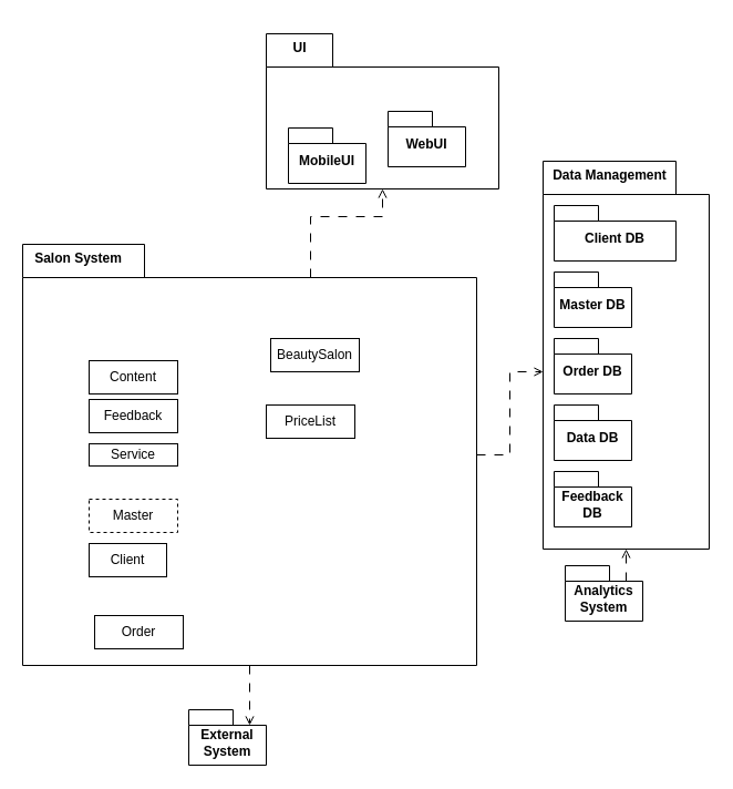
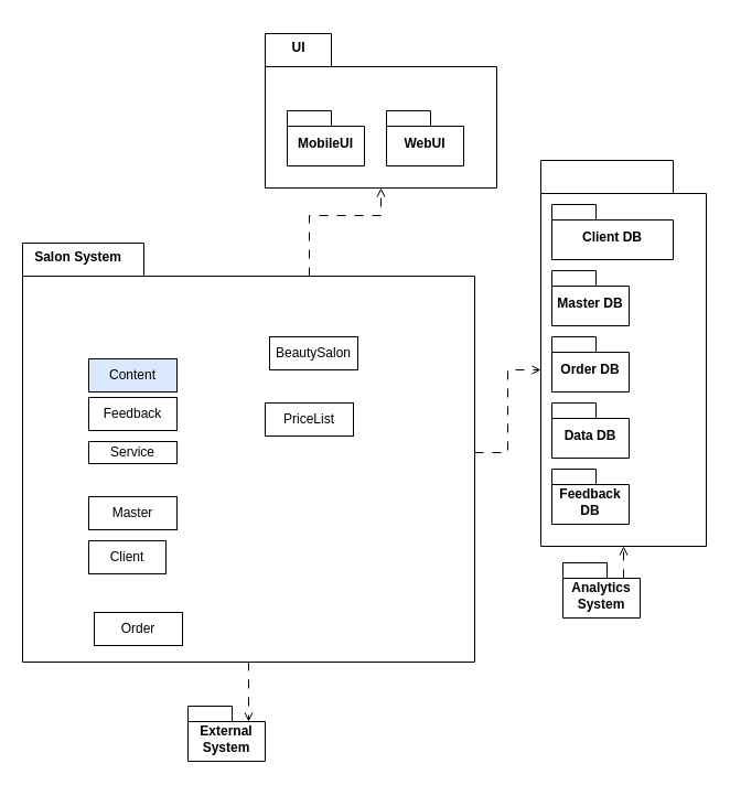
  <mxCell id="0" />
  <mxCell id="1" parent="0" />
  <mxCell id="2" value="" style="shape=folder;fontStyle=1;spacingTop=10;tabWidth=60;tabHeight=30;tabPosition=left;html=1;whiteSpace=wrap;" vertex="1" parent="1"><mxGeometry x="240" y="30" width="210" height="140" as="geometry" /></mxCell>
  <mxCell id="3" value="WebUI" style="shape=folder;fontStyle=1;spacingTop=10;tabWidth=40;tabHeight=14;tabPosition=left;html=1;whiteSpace=wrap;" vertex="1" parent="1"><mxGeometry x="350" y="100" width="70" height="50" as="geometry" /></mxCell>
- <mxCell id="4" value="MobileUI" style="shape=folder;fontStyle=1;spacingTop=10;tabWidth=40;tabHeight=14;tabPosition=left;html=1;whiteSpace=wrap;" vertex="1" parent="1"><mxGeometry x="260" y="115" width="70" height="50" as="geometry" /></mxCell>
+ <mxCell id="4" value="MobileUI" style="shape=folder;fontStyle=1;spacingTop=10;tabWidth=40;tabHeight=14;tabPosition=left;html=1;whiteSpace=wrap;" vertex="1" parent="1"><mxGeometry x="260" y="100" width="70" height="50" as="geometry" /></mxCell>
  <mxCell id="5" value="UI" style="text;align=center;fontStyle=1;verticalAlign=middle;spacingLeft=3;spacingRight=3;strokeColor=none;rotatable=0;points=[[0,0.5],[1,0.5]];portConstraint=eastwest;html=1;" vertex="1" parent="1"><mxGeometry x="230" y="20" width="80" height="46" as="geometry" /></mxCell>
  <mxCell id="6" value="" style="shape=folder;fontStyle=1;spacingTop=10;tabWidth=110;tabHeight=30;tabPosition=left;html=1;whiteSpace=wrap;" vertex="1" parent="1"><mxGeometry x="20" y="220" width="410" height="380" as="geometry" /></mxCell>
  <mxCell id="7" value="" style="shape=folder;fontStyle=1;spacingTop=10;tabWidth=120;tabHeight=30;tabPosition=left;html=1;whiteSpace=wrap;" vertex="1" parent="1"><mxGeometry x="490" y="145" width="150" height="350" as="geometry" /></mxCell>
- <mxCell id="8" value="Data Management" style="text;align=center;fontStyle=1;verticalAlign=middle;spacingLeft=3;spacingRight=3;strokeColor=none;rotatable=0;points=[[0,0.5],[1,0.5]];portConstraint=eastwest;html=1;" vertex="1" parent="1"><mxGeometry x="510" y="145" width="80" height="26" as="geometry" /></mxCell>
  <mxCell id="9" value="Client DB" style="shape=folder;fontStyle=1;spacingTop=10;tabWidth=40;tabHeight=14;tabPosition=left;html=1;whiteSpace=wrap;" vertex="1" parent="1"><mxGeometry x="500" y="185" width="110" height="50" as="geometry" /></mxCell>
  <mxCell id="10" value="Master DB" style="shape=folder;fontStyle=1;spacingTop=10;tabWidth=40;tabHeight=14;tabPosition=left;html=1;whiteSpace=wrap;" vertex="1" parent="1"><mxGeometry x="500" y="245" width="70" height="50" as="geometry" /></mxCell>
  <mxCell id="11" value="Order DB" style="shape=folder;fontStyle=1;spacingTop=10;tabWidth=40;tabHeight=14;tabPosition=left;html=1;whiteSpace=wrap;" vertex="1" parent="1"><mxGeometry x="500" y="305" width="70" height="50" as="geometry" /></mxCell>
  <mxCell id="12" value="Data DB" style="shape=folder;fontStyle=1;spacingTop=10;tabWidth=40;tabHeight=14;tabPosition=left;html=1;whiteSpace=wrap;" vertex="1" parent="1"><mxGeometry x="500" y="365" width="70" height="50" as="geometry" /></mxCell>
  <mxCell id="13" value="Feedback DB" style="shape=folder;fontStyle=1;spacingTop=10;tabWidth=40;tabHeight=14;tabPosition=left;html=1;whiteSpace=wrap;" vertex="1" parent="1"><mxGeometry x="500" y="425" width="70" height="50" as="geometry" /></mxCell>
  <mxCell id="14" style="edgeStyle=orthogonalEdgeStyle;rounded=0;orthogonalLoop=1;jettySize=auto;html=1;entryX=0.5;entryY=1;entryDx=0;entryDy=0;entryPerimeter=0;dashed=1;endArrow=open;endFill=0;dashPattern=8 8;exitX=0;exitY=0;exitDx=260;exitDy=30;exitPerimeter=0;" edge="1" parent="1" source="6" target="2"><mxGeometry relative="1" as="geometry" /></mxCell>
  <mxCell id="15" style="edgeStyle=orthogonalEdgeStyle;rounded=0;orthogonalLoop=1;jettySize=auto;html=1;entryX=0;entryY=0;entryDx=0;entryDy=190;entryPerimeter=0;dashed=1;dashPattern=8 8;endArrow=open;endFill=0;" edge="1" parent="1" source="6" target="7"><mxGeometry relative="1" as="geometry" /></mxCell>
  <mxCell id="16" value="External System" style="shape=folder;fontStyle=1;spacingTop=10;tabWidth=40;tabHeight=14;tabPosition=left;html=1;whiteSpace=wrap;" vertex="1" parent="1"><mxGeometry x="170" y="640" width="70" height="50" as="geometry" /></mxCell>
  <mxCell id="17" value="Analytics System" style="shape=folder;fontStyle=1;spacingTop=10;tabWidth=40;tabHeight=14;tabPosition=left;html=1;whiteSpace=wrap;" vertex="1" parent="1"><mxGeometry x="510" y="510" width="70" height="50" as="geometry" /></mxCell>
  <mxCell id="18" style="edgeStyle=orthogonalEdgeStyle;rounded=0;orthogonalLoop=1;jettySize=auto;html=1;entryX=0;entryY=0;entryDx=55;entryDy=14;entryPerimeter=0;dashed=1;dashPattern=8 8;endArrow=open;endFill=0;" edge="1" parent="1" source="6" target="16"><mxGeometry relative="1" as="geometry" /></mxCell>
  <mxCell id="19" style="edgeStyle=orthogonalEdgeStyle;rounded=0;orthogonalLoop=1;jettySize=auto;html=1;exitX=0;exitY=0;exitDx=55;exitDy=14;exitPerimeter=0;entryX=0.5;entryY=1;entryDx=0;entryDy=0;entryPerimeter=0;dashed=1;dashPattern=8 8;endArrow=open;endFill=0;" edge="1" parent="1" source="17" target="7"><mxGeometry relative="1" as="geometry" /></mxCell>
  <mxCell id="20" value="BeautySalon" style="html=1;whiteSpace=wrap;" vertex="1" parent="1"><mxGeometry x="244" y="305" width="80" height="30" as="geometry" /></mxCell>
  <mxCell id="21" value="PriceList" style="html=1;whiteSpace=wrap;" vertex="1" parent="1"><mxGeometry x="240" y="365" width="80" height="30" as="geometry" /></mxCell>
- <mxCell id="22" value="Content" style="html=1;whiteSpace=wrap;" vertex="1" parent="1"><mxGeometry x="80" y="325" width="80" height="30" as="geometry" /></mxCell>
+ <mxCell id="22" value="Content" style="html=1;whiteSpace=wrap;fillColor=#dae8fc;" vertex="1" parent="1"><mxGeometry x="80" y="325" width="80" height="30" as="geometry" /></mxCell>
  <mxCell id="23" value="Order" style="html=1;whiteSpace=wrap;" vertex="1" parent="1"><mxGeometry x="85" y="555" width="80" height="30" as="geometry" /></mxCell>
  <mxCell id="24" value="Client" style="html=1;whiteSpace=wrap;" vertex="1" parent="1"><mxGeometry x="80" y="490" width="70" height="30" as="geometry" /></mxCell>
  <mxCell id="25" value="Feedback" style="html=1;whiteSpace=wrap;" vertex="1" parent="1"><mxGeometry x="80" y="360" width="80" height="30" as="geometry" /></mxCell>
  <mxCell id="26" value="Service" style="html=1;whiteSpace=wrap;" vertex="1" parent="1"><mxGeometry x="80" y="400" width="80" height="20" as="geometry" /></mxCell>
- <mxCell id="27" value="Master" style="html=1;whiteSpace=wrap;dashed=1;" vertex="1" parent="1"><mxGeometry x="80" y="450" width="80" height="30" as="geometry" /></mxCell>
+ <mxCell id="27" value="Master" style="html=1;whiteSpace=wrap;" vertex="1" parent="1"><mxGeometry x="80" y="450" width="80" height="30" as="geometry" /></mxCell>
  <mxCell id="28" value="Salon System" style="text;align=center;fontStyle=1;verticalAlign=middle;spacingLeft=3;spacingRight=3;strokeColor=none;rotatable=0;points=[[0,0.5],[1,0.5]];portConstraint=eastwest;html=1;" vertex="1" parent="1"><mxGeometry x="30" y="220" width="80" height="26" as="geometry" /></mxCell>
